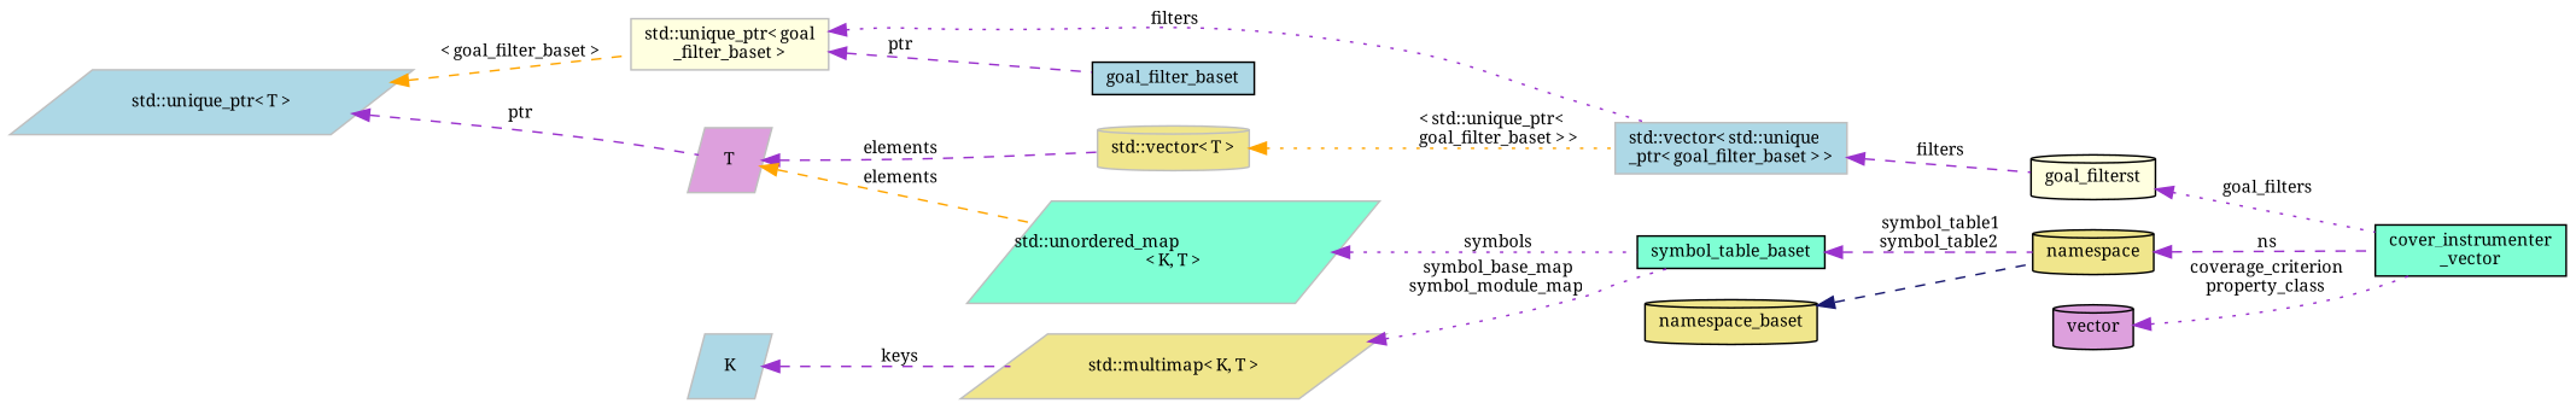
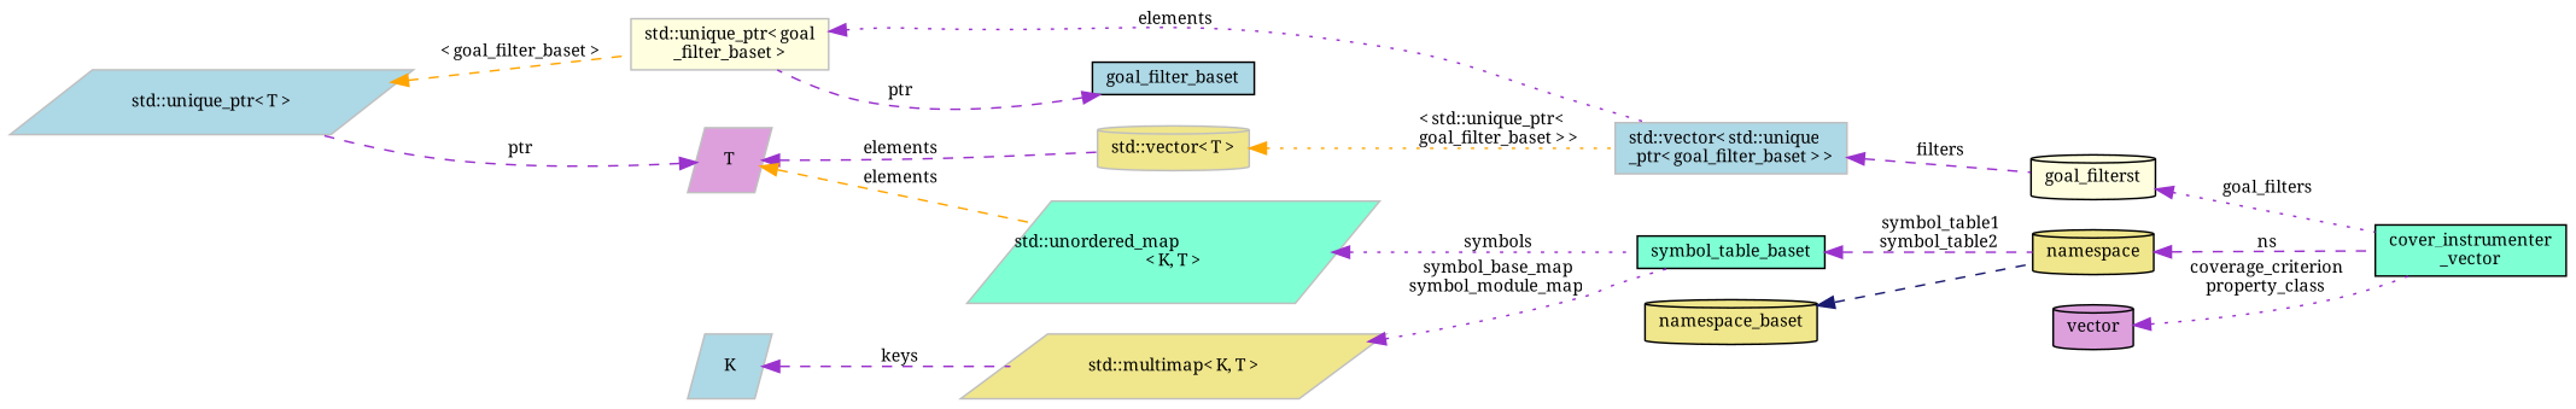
  digraph {
    fontname="Noto Serif"
    rankdir=LR
    node [color=grey75 fillcolor=lightblue fontname="Noto Serif" fontsize=10 shape=box style=filled]
    edge [color=darkorchid3 dir=back fontname="Noto Serif" fontsize=10 labelfontname=Helvetica labelfontsize=10 style=dashed]
    n1 [color=black fillcolor=aquamarine fontcolor=black height=0.2 label="cover_instrumenter\l_vector" width=0.4]
    n2 [color=black fillcolor=lightyellow height=0.2 label=goal_filterst shape=cylinder width=0.4]
    n3 [height=0.2 label="std::vector\< std::unique\l_ptr\< goal_filter_baset \> \>" width=0.4]
    n4 [fillcolor=lightyellow height=0.2 label="std::unique_ptr\< goal\l_filter_baset \>" width=0.4]
    n5 [color=black height=0.2 label=goal_filter_baset width=0.4]
    n6 [height=0.2 label="std::unique_ptr\< T \>" shape=parallelogram width=0.4]
    n7 [fillcolor=plum height=0.2 label=T shape=parallelogram width=0.4]
    n8 [fillcolor=khaki height=0.2 label="std::vector\< T \>" shape=cylinder width=0.4]
    n9 [fillcolor=aquamarine height=0.2 label="std::unordered_map\l\< K, T \>" shape=parallelogram width=0.4]
    n10 [fillcolor=khaki height=0.2 label="std::multimap\< K, T \>" shape=parallelogram width=0.4]
    n11 [color=black fillcolor=aquamarine height=0.2 label=symbol_table_baset width=0.4]
    n12 [color=black fillcolor=khaki height=0.2 label=namespace shape=cylinder width=0.4]
    n13 [color=black fillcolor=khaki height=0.2 label=namespace_baset shape=cylinder width=0.4]
    n14 [height=0.2 label=K shape=parallelogram width=0.4]
    n15 [color=black fillcolor=plum height=0.2 label=vector shape=cylinder width=0.4]
    n2 -> n1 [label=" goal_filters" style=dotted]
    n3 -> n2 [label=" filters"]
-   n4 -> n3 [label=" filters" style=dotted]
-   n4 -> n5 [label=" ptr"]
+   n4 -> n3 [label=" elements" style=dotted]
+   n5 -> n4 [label=" ptr"]
    n6 -> n4 [color=orange label=" \< goal_filter_baset \>"]
-   n6 -> n7 [label=" ptr"]
+   n7 -> n6 [label=" ptr"]
    n7 -> n8 [label=" elements"]
    n7 -> n9 [color=orange label=" elements"]
    n8 -> n3 [color=orange label=" \< std::unique_ptr\<\l goal_filter_baset \> \>" style=dotted]
    n9 -> n11 [label=" symbols" style=dotted]
    n10 -> n11 [label=" symbol_base_map\nsymbol_module_map" style=dotted]
    n11 -> n12 [label=" symbol_table1\nsymbol_table2"]
    n12 -> n1 [label=" ns"]
    n13 -> n12 [color=midnightblue]
    n14 -> n10 [label=" keys"]
    n15 -> n1 [label=" coverage_criterion\nproperty_class" style=dotted]
  }
